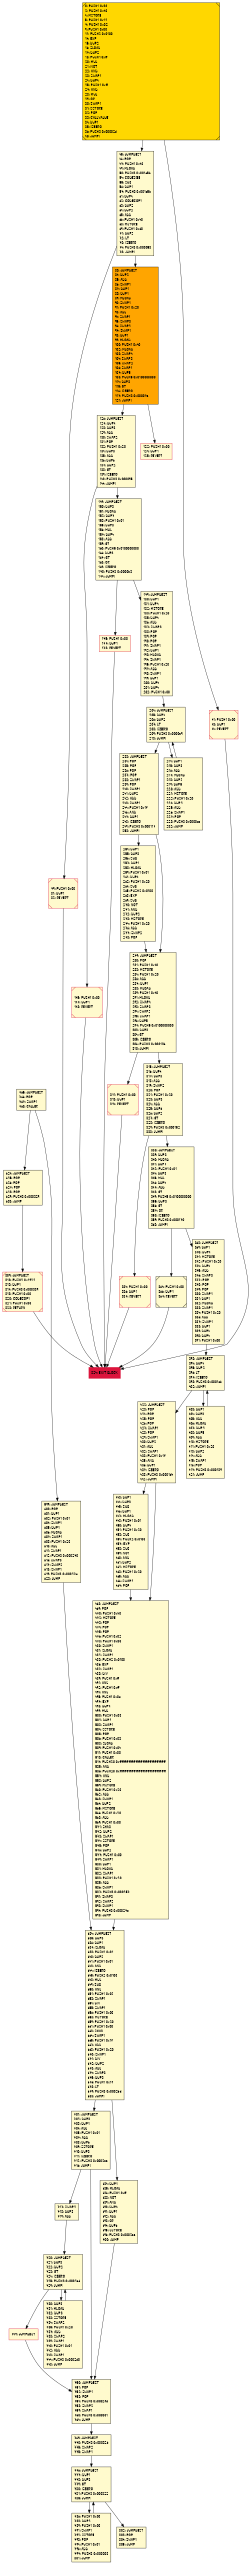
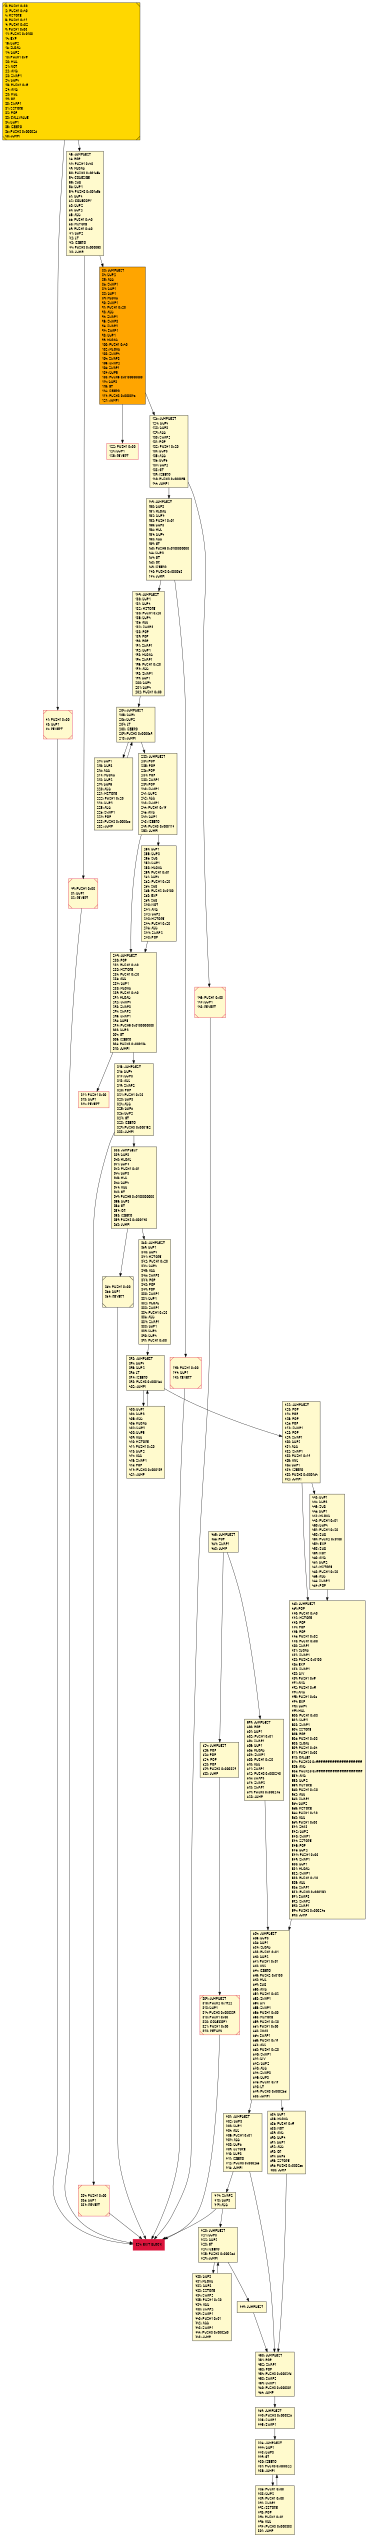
  digraph {
    fontname="Patrick Hand"
    rankdir=UD
    node [color=black fillcolor=lemonchiffon fontcolor=black fontname="Patrick Hand" shape=box style=filled]
    edge [fontname="Patrick Hand"]
    n1 [label="279: JUMPDEST\l280: POP\l281: PUSH1 0x40\l283: MSTORE\l284: PUSH1 0x20\l286: ADD\l287: DUP1\l288: MLOAD\l289: PUSH1 0x40\l291: MLOAD\l292: SWAP4\l293: SWAP3\l294: SWAP2\l295: SWAP1\l296: DUP5\l297: PUSH5 0x0100000000\l303: DUP3\l304: GT\l305: ISZERO\l306: PUSH3 0x00013b\l310: JUMPI\l"]
    n2 [label="315: JUMPDEST\l316: DUP4\l317: DUP3\l318: ADD\l319: SWAP2\l320: POP\l321: PUSH1 0x20\l323: DUP3\l324: ADD\l325: DUP6\l326: DUP2\l327: GT\l328: ISZERO\l329: PUSH3 0x000152\l333: JUMPI\l"]
-   n3 [color=crimson label="311: PUSH1 0x00\l313: DUP1\l314: REVERT\l" shape=Msquare]
+   n3 [color=crimson label="311: PUSH1 0x00\l313: DUP1\l314: REVERT\l"]
    n4 [label="338: JUMPDEST\l339: DUP3\l340: MLOAD\l341: DUP7\l342: PUSH1 0x01\l344: DUP3\l345: MUL\l346: DUP4\l347: ADD\l348: GT\l349: PUSH5 0x0100000000\l355: DUP3\l356: GT\l357: OR\l358: ISZERO\l359: PUSH3 0x000170\l363: JUMPI\l"]
    n5 [color=crimson label="334: PUSH1 0x00\l336: DUP1\l337: REVERT\l" shape=Msquare]
    n6 [color=crimson fillcolor=crimson label="824: EXIT BLOCK\l"]
    n7 [label="624: JUMPDEST\l625: POP\l626: POP\l627: POP\l628: POP\l629: PUSH3 0x000329\l633: JUMP\l"]
    n8 [color=crimson label="809: JUMPDEST\l810: PUSH2 0x1922\l813: DUP1\l814: PUSH3 0x000339\l818: PUSH1 0x00\l820: CODECOPY\l821: PUSH1 0x00\l823: RETURN\l" shape=Msquare]
    n9 [label="422: JUMPDEST\l423: POP\l424: POP\l425: POP\l426: POP\l427: SWAP1\l428: POP\l429: SWAP1\l430: DUP2\l431: ADD\l432: SWAP1\l433: PUSH1 0x1f\l435: AND\l436: DUP1\l437: ISZERO\l438: PUSH3 0x0001d4\l442: JUMPI\l"]
    n10 [label="468: JUMPDEST\l469: POP\l470: PUSH1 0x40\l472: MSTORE\l473: POP\l474: POP\l475: POP\l476: PUSH1 0x02\l478: PUSH1 0x00\l480: SWAP1\l481: SLOAD\l482: SWAP1\l483: PUSH2 0x0100\l486: EXP\l487: SWAP1\l488: DIV\l489: PUSH1 0xff\l491: AND\l492: PUSH1 0xff\l494: AND\l495: PUSH1 0x0a\l497: EXP\l498: DUP4\l499: MUL\l500: PUSH1 0x03\l502: DUP2\l503: SWAP1\l504: SSTORE\l505: POP\l506: PUSH1 0x03\l508: SLOAD\l509: PUSH1 0x04\l511: PUSH1 0x00\l513: CALLER\l514: PUSH20 0xffffffffffffffffffffffffffffffffffffffff\l535: AND\l536: PUSH20 0xffffffffffffffffffffffffffffffffffffffff\l557: AND\l558: DUP2\l559: MSTORE\l560: PUSH1 0x20\l562: ADD\l563: SWAP1\l564: DUP2\l565: MSTORE\l566: PUSH1 0x20\l568: ADD\l569: PUSH1 0x00\l571: SHA3\l572: DUP2\l573: SWAP1\l574: SSTORE\l575: POP\l576: DUP2\l577: PUSH1 0x00\l579: SWAP1\l580: DUP1\l581: MLOAD\l582: SWAP1\l583: PUSH1 0x20\l585: ADD\l586: SWAP1\l587: PUSH3 0x000257\l591: SWAP3\l592: SWAP2\l593: SWAP1\l594: PUSH3 0x00027a\l598: JUMP\l"]
    n11 [label="443: DUP1\l444: DUP3\l445: SUB\l446: DUP1\l447: MLOAD\l448: PUSH1 0x01\l450: DUP4\l451: PUSH1 0x20\l453: SUB\l454: PUSH2 0x0100\l457: EXP\l458: SUB\l459: NOT\l460: AND\l461: DUP2\l462: MSTORE\l463: PUSH1 0x20\l465: ADD\l466: SWAP2\l467: POP\l"]
    n12 [label="634: JUMPDEST\l635: DUP3\l636: DUP1\l637: SLOAD\l638: PUSH1 0x01\l640: DUP2\l641: PUSH1 0x01\l643: AND\l644: ISZERO\l645: PUSH2 0x0100\l648: MUL\l649: SUB\l650: AND\l651: PUSH1 0x02\l653: SWAP1\l654: DIV\l655: SWAP1\l656: PUSH1 0x00\l658: MSTORE\l659: PUSH1 0x20\l661: PUSH1 0x00\l663: SHA3\l664: SWAP1\l665: PUSH1 0x1f\l667: ADD\l668: PUSH1 0x20\l670: SWAP1\l671: DIV\l672: DUP2\l673: ADD\l674: SWAP3\l675: DUP3\l676: PUSH1 0x1f\l678: LT\l679: PUSH3 0x0002bd\l683: JUMPI\l"]
    n13 [label="750: JUMPDEST\l751: POP\l752: SWAP1\l753: POP\l754: PUSH3 0x0002fd\l758: SWAP2\l759: SWAP1\l760: PUSH3 0x000301\l764: JUMP\l"]
    n14 [label="769: JUMPDEST\l770: PUSH3 0x000326\l775: SWAP2\l775: SWAP1\l"]
    n15 [label="776: JUMPDEST\l777: DUP1\l778: DUP3\l779: GT\l780: ISZERO\l781: PUSH3 0x000322\l785: JUMPI\l"]
    n16 [label="730: DUP3\l731: MLOAD\l732: DUP3\l733: SSTORE\l734: SWAP2\l735: PUSH1 0x20\l737: ADD\l738: SWAP2\l739: SWAP1\l740: PUSH1 0x01\l742: ADD\l743: SWAP1\l744: PUSH3 0x0002d0\l748: JUMP\l"]
    n17 [label="720: JUMPDEST\l721: DUP3\l722: DUP2\l723: GT\l724: ISZERO\l725: PUSH3 0x0002ed\l729: JUMPI\l"]
-   n18 [color=crimson label="749: JUMPDEST\l"]
+   n18 [label="749: JUMPDEST\l"]
    n19 [color=crimson label="41: PUSH1 0x00\l43: DUP1\l44: REVERT\l" shape=Msquare]
    n20 [label="364: PUSH1 0x00\l366: DUP1\l367: REVERT\l" shape=Msquare]
    n21 [label="368: JUMPDEST\l369: DUP1\l370: DUP4\l371: MSTORE\l372: PUSH1 0x20\l374: DUP4\l375: ADD\l376: SWAP3\l377: POP\l378: POP\l379: POP\l380: SWAP1\l381: DUP1\l382: MLOAD\l383: SWAP1\l384: PUSH1 0x20\l386: ADD\l387: SWAP1\l388: DUP1\l389: DUP4\l390: DUP4\l391: PUSH1 0x00\l"]
    n22 [fillcolor=gold label="0: PUSH1 0x80\l2: PUSH1 0x40\l4: MSTORE\l5: PUSH1 0x12\l7: PUSH1 0x02\l9: PUSH1 0x00\l11: PUSH2 0x0100\l14: EXP\l15: DUP2\l16: SLOAD\l17: DUP2\l18: PUSH1 0xff\l20: MUL\l21: NOT\l22: AND\l23: SWAP1\l24: DUP4\l25: PUSH1 0xff\l27: AND\l28: MUL\l29: OR\l30: SWAP1\l31: SSTORE\l32: POP\l33: CALLVALUE\l34: DUP1\l35: ISZERO\l36: PUSH3 0x00002d\l40: JUMPI\l" shape=Msquare]
    n23 [label="45: JUMPDEST\l46: POP\l47: PUSH1 0x40\l49: MLOAD\l50: PUSH3 0x001c5b\l54: CODESIZE\l55: SUB\l56: DUP1\l57: PUSH3 0x001c5b\l61: DUP4\l62: CODECOPY\l63: DUP2\l64: DUP2\l65: ADD\l66: PUSH1 0x40\l68: MSTORE\l69: PUSH1 0x60\l71: DUP2\l72: LT\l73: ISZERO\l74: PUSH3 0x000053\l78: JUMPI\l"]
    n24 [fillcolor=orange label="83: JUMPDEST\l84: DUP2\l85: ADD\l86: SWAP1\l87: DUP1\l88: DUP1\l89: MLOAD\l90: SWAP1\l91: PUSH1 0x20\l93: ADD\l94: SWAP1\l95: SWAP3\l96: SWAP2\l97: SWAP1\l98: DUP1\l99: MLOAD\l100: PUSH1 0x40\l102: MLOAD\l103: SWAP4\l104: SWAP3\l105: SWAP2\l106: SWAP1\l107: DUP5\l108: PUSH5 0x0100000000\l114: DUP3\l115: GT\l116: ISZERO\l117: PUSH3 0x00007e\l121: JUMPI\l"]
    n25 [color=crimson label="79: PUSH1 0x00\l81: DUP1\l82: REVERT\l" shape=Msquare]
-   n26 [color=crimson label="175: PUSH1 0x00\l177: DUP1\l178: REVERT\l"]
+   n26 [color=crimson label="175: PUSH1 0x00\l177: DUP1\l178: REVERT\l" shape=Msquare]
    n27 [label="717: SWAP2\l718: DUP3\l719: ADD\l"]
    n28 [label="684: DUP1\l685: MLOAD\l686: PUSH1 0xff\l688: NOT\l689: AND\l690: DUP4\l691: DUP1\l692: ADD\l693: OR\l694: DUP6\l695: SSTORE\l696: PUSH3 0x0002ee\l700: JUMP\l"]
    n29 [label="701: JUMPDEST\l702: DUP3\l703: DUP1\l704: ADD\l705: PUSH1 0x01\l707: ADD\l708: DUP6\l709: SSTORE\l710: DUP3\l711: ISZERO\l712: PUSH3 0x0002ee\l716: JUMPI\l"]
-   n30 [label="765: JUMPDEST\l766: POP\l767: SWAP1\l768: CALLER\l"]
+   n30 [label="765: JUMPDEST\l766: POP\l767: SWAP1\l768: JUMP\l"]
    n31 [label="599: JUMPDEST\l600: POP\l601: DUP1\l602: PUSH1 0x01\l604: SWAP1\l605: DUP1\l606: MLOAD\l607: SWAP1\l608: PUSH1 0x20\l610: ADD\l611: SWAP1\l612: PUSH3 0x000270\l616: SWAP3\l617: SWAP2\l618: SWAP1\l619: PUSH3 0x00027a\l623: JUMP\l"]
    n32 [color=crimson label="122: PUSH1 0x00\l124: DUP1\l125: REVERT\l"]
    n33 [label="126: JUMPDEST\l127: DUP4\l128: DUP3\l129: ADD\l130: SWAP2\l131: POP\l132: PUSH1 0x20\l134: DUP3\l135: ADD\l136: DUP6\l137: DUP2\l138: GT\l139: ISZERO\l140: PUSH3 0x000095\l144: JUMPI\l"]
    n34 [label="149: JUMPDEST\l150: DUP3\l151: MLOAD\l152: DUP7\l153: PUSH1 0x01\l155: DUP3\l156: MUL\l157: DUP4\l158: ADD\l159: GT\l160: PUSH5 0x0100000000\l166: DUP3\l167: GT\l168: OR\l169: ISZERO\l170: PUSH3 0x0000b3\l174: JUMPI\l"]
    n35 [label="179: JUMPDEST\l180: DUP1\l181: DUP4\l182: MSTORE\l183: PUSH1 0x20\l185: DUP4\l186: ADD\l187: SWAP3\l188: POP\l189: POP\l190: POP\l191: SWAP1\l192: DUP1\l193: MLOAD\l194: SWAP1\l195: PUSH1 0x20\l197: ADD\l198: SWAP1\l199: DUP1\l200: DUP4\l201: DUP4\l202: PUSH1 0x00\l"]
    n36 [label="204: JUMPDEST\l205: DUP4\l206: DUP2\l207: LT\l208: ISZERO\l209: PUSH3 0x0000e9\l213: JUMPI\l"]
    n37 [label="393: JUMPDEST\l394: DUP4\l395: DUP2\l396: LT\l397: ISZERO\l398: PUSH3 0x0001a6\l402: JUMPI\l"]
    n38 [label="403: DUP1\l404: DUP3\l405: ADD\l406: MLOAD\l407: DUP2\l408: DUP5\l409: ADD\l410: MSTORE\l411: PUSH1 0x20\l413: DUP2\l414: ADD\l415: SWAP1\l416: POP\l417: PUSH3 0x000189\l421: JUMP\l"]
    n39 [label="786: PUSH1 0x00\l788: DUP2\l789: PUSH1 0x00\l791: SWAP1\l792: SSTORE\l793: POP\l794: PUSH1 0x01\l796: ADD\l797: PUSH3 0x000308\l801: JUMP\l"]
-   n40 [label="802: JUMPDEST\l803: POP\l804: SWAP1\l805: JUMP\l"]
    n41 [label="214: DUP1\l215: DUP3\l216: ADD\l217: MLOAD\l218: DUP2\l219: DUP5\l220: ADD\l221: MSTORE\l222: PUSH1 0x20\l224: DUP2\l225: ADD\l226: SWAP1\l227: POP\l228: PUSH3 0x0000cc\l232: JUMP\l"]
    n42 [label="233: JUMPDEST\l234: POP\l235: POP\l236: POP\l237: POP\l238: SWAP1\l239: POP\l240: SWAP1\l241: DUP2\l242: ADD\l243: SWAP1\l244: PUSH1 0x1f\l246: AND\l247: DUP1\l248: ISZERO\l249: PUSH3 0x000117\l253: JUMPI\l"]
    n43 [color=crimson label="145: PUSH1 0x00\l147: DUP1\l148: REVERT\l" shape=Msquare]
    n44 [label="254: DUP1\l255: DUP3\l256: SUB\l257: DUP1\l258: MLOAD\l259: PUSH1 0x01\l261: DUP4\l262: PUSH1 0x20\l264: SUB\l265: PUSH2 0x0100\l268: EXP\l269: SUB\l270: NOT\l271: AND\l272: DUP2\l273: MSTORE\l274: PUSH1 0x20\l276: ADD\l277: SWAP2\l278: POP\l"]
    n1 -> n2
    n1 -> n3
    n2 -> n4
    n2 -> n5
-   n3 -> n6
+   n27 -> n6
    n4 -> n20
    n4 -> n21
    n5 -> n6
    n7 -> n8
    n8 -> n6
    n9 -> n10
    n9 -> n11
    n10 -> n12
    n11 -> n10
    n12 -> n28
    n12 -> n29
    n13 -> n14
    n14 -> n15
    n15 -> n39
-   n15 -> n40
    n16 -> n17
    n17 -> n16
    n17 -> n18
    n18 -> n13
    n19 -> n6
    n20 -> n6
    n21 -> n37
    n22 -> n19
    n22 -> n23
    n23 -> n24
    n23 -> n25
    n24 -> n32
    n24 -> n33
    n25 -> n6
    n26 -> n6
    n27 -> n17
    n28 -> n13
    n29 -> n13
    n29 -> n27
    n30 -> n7
    n30 -> n31
    n31 -> n12
    n33 -> n34
    n33 -> n43
    n34 -> n26
    n34 -> n35
    n35 -> n36
    n36 -> n41
    n36 -> n42
    n37 -> n9
    n37 -> n38
    n38 -> n37
    n39 -> n15
    n41 -> n36
    n42 -> n1
    n42 -> n44
    n43 -> n6
    n44 -> n1
  }
